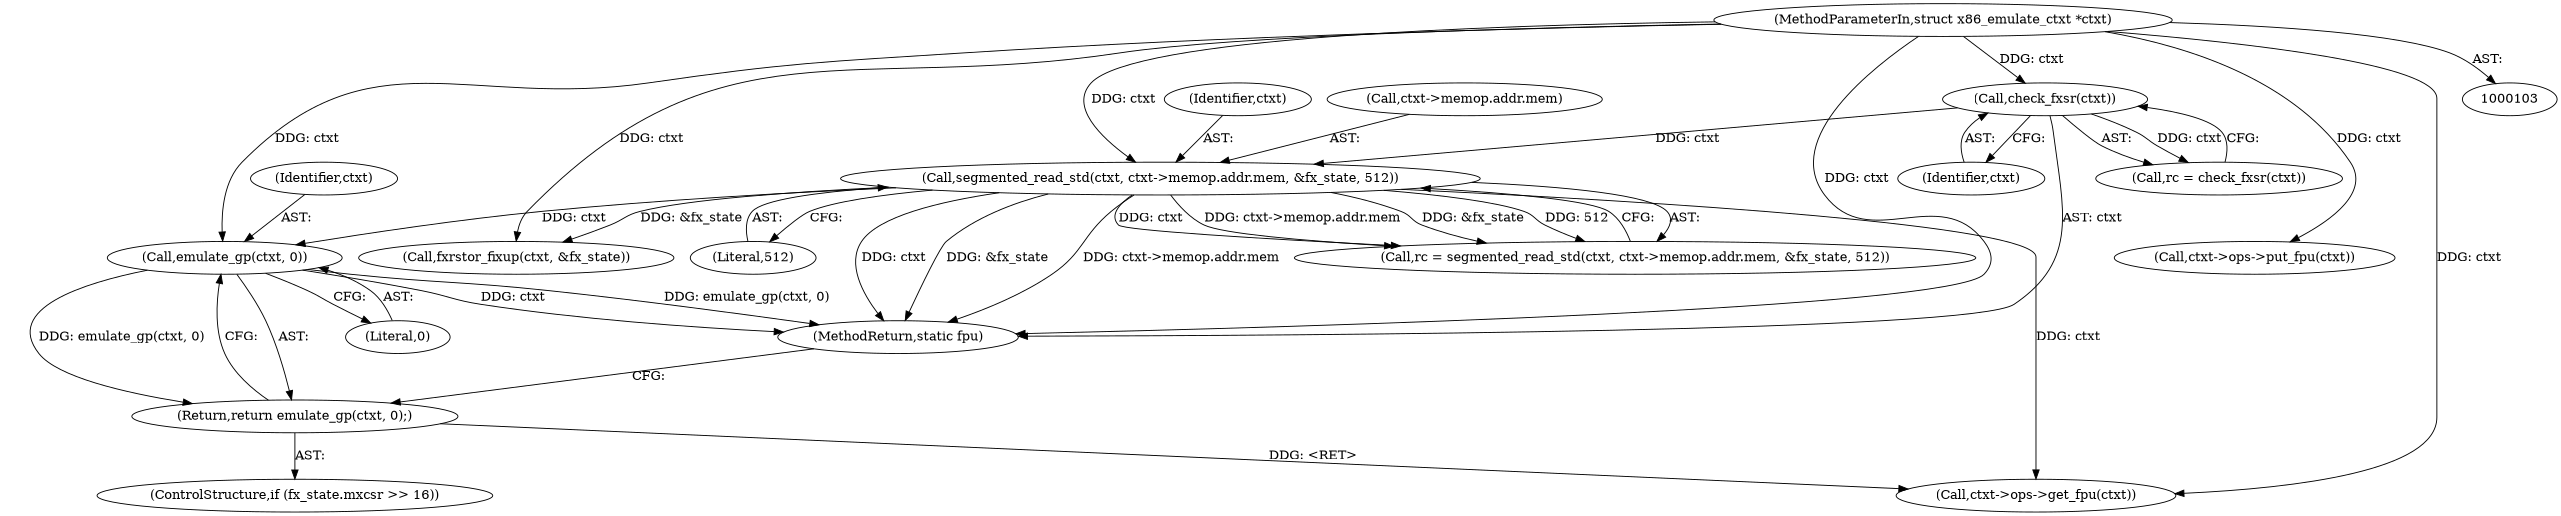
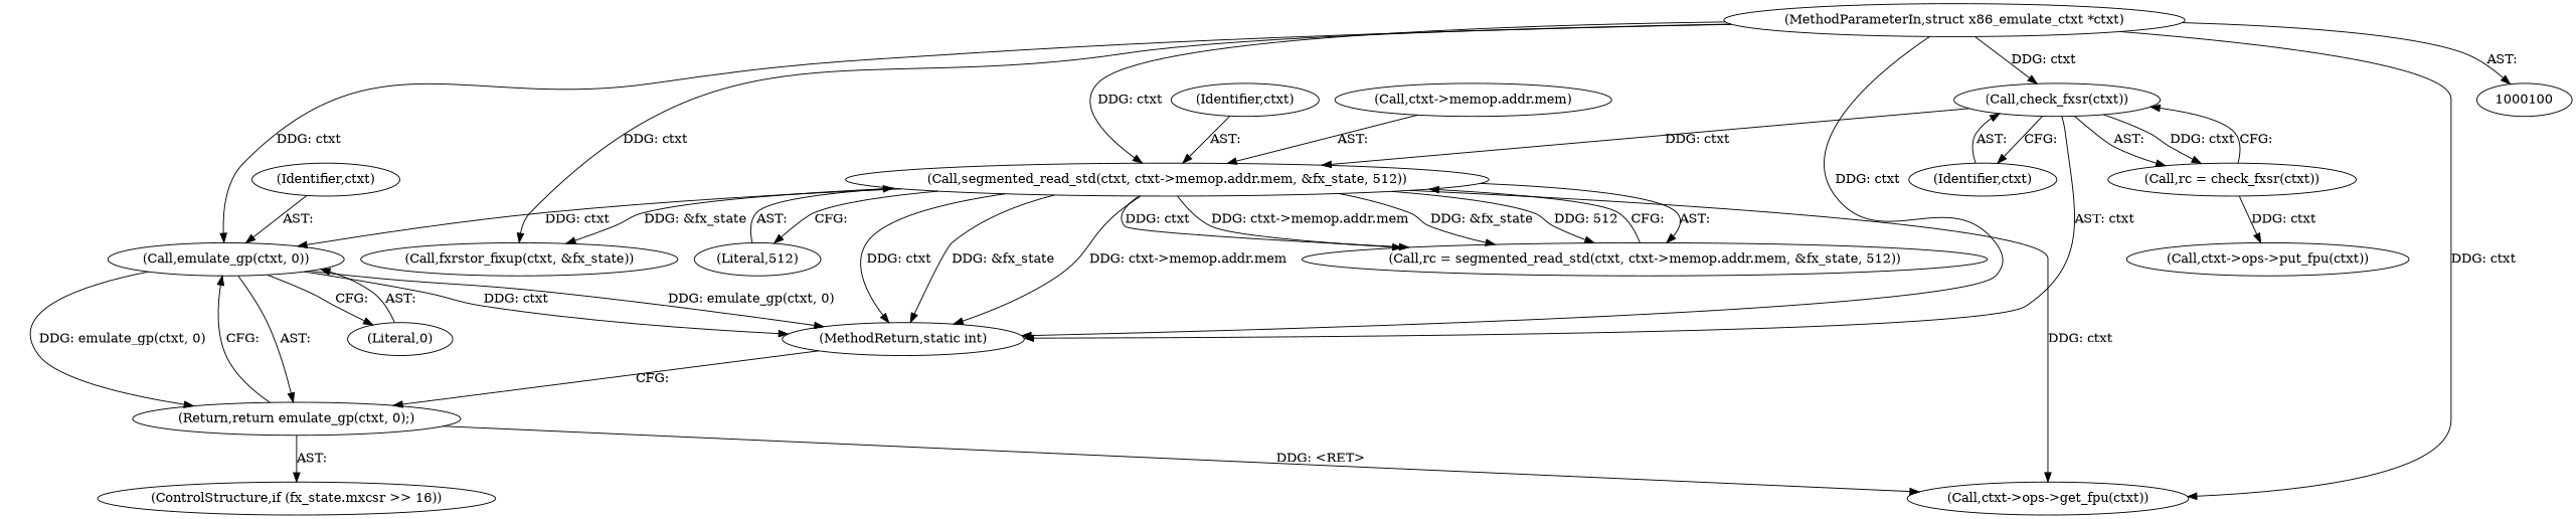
  digraph {
    fontname="DejaVu Serif"
    node [fontname="DejaVu Serif"]
    edge [fontname="DejaVu Serif"]
    n1 [label="(Call,emulate_gp(ctxt, 0))"]
    n2 [label="(Return,return emulate_gp(ctxt, 0);)"]
-   n3 [label="(MethodReturn,static fpu)"]
+   n3 [label="(MethodReturn,static int)"]
    n4 [label="(Literal,0)"]
    n5 [label="(Call,ctxt->ops->get_fpu(ctxt))"]
    n6 [label="(ControlStructure,if (fx_state.mxcsr >> 16))"]
    n7 [label="(Call,segmented_read_std(ctxt, ctxt->memop.addr.mem, &fx_state, 512))"]
    n8 [label="(Call,rc = segmented_read_std(ctxt, ctxt->memop.addr.mem, &fx_state, 512))"]
    n9 [label="(Literal,512)"]
    n10 [label="(Call,fxrstor_fixup(ctxt, &fx_state))"]
    n11 [label="(Call,check_fxsr(ctxt))"]
    n12 [label="(Identifier,ctxt)"]
    n13 [label="(Call,rc = check_fxsr(ctxt))"]
    n14 [label="(MethodParameterIn,struct x86_emulate_ctxt *ctxt)"]
    n15 [label="(Call,ctxt->ops->put_fpu(ctxt))"]
-   1000100 [label=1000103]
+   1000100
    n17 [label="(Identifier,ctxt)"]
    n18 [label="(Identifier,ctxt)"]
    n19 [label="(Call,ctxt->memop.addr.mem)"]
    n1 -> n2 [label="AST: "]
    n1 -> n2 [label="DDG: emulate_gp(ctxt, 0)"]
    n1 -> n3 [label="DDG: emulate_gp(ctxt, 0)"]
    n1 -> n3 [label="DDG: ctxt"]
    n1 -> n4 [label="CFG: "]
    n2 -> n1 [label="CFG: "]
    n2 -> n5 [label="DDG: <RET>"]
    n2 -> n6 [label="AST: "]
    n3 -> n2 [label="CFG: "]
    n4 -> n1 [label="AST: "]
    n7 -> n1 [label="DDG: ctxt"]
    n7 -> n3 [label="DDG: ctxt"]
    n7 -> n3 [label="DDG: ctxt->memop.addr.mem"]
    n7 -> n3 [label="DDG: &fx_state"]
    n7 -> n5 [label="DDG: ctxt"]
    n7 -> n8 [label="AST: "]
    n7 -> n8 [label="DDG: ctxt"]
    n7 -> n8 [label="DDG: ctxt->memop.addr.mem"]
    n7 -> n8 [label="DDG: &fx_state"]
    n7 -> n8 [label="DDG: 512"]
    n7 -> n9 [label="CFG: "]
    n7 -> n10 [label="DDG: &fx_state"]
    n8 -> n7 [label="CFG: "]
    n9 -> n7 [label="AST: "]
    n11 -> n3 [label="AST: ctxt"]
    n11 -> n7 [label="DDG: ctxt"]
    n11 -> n12 [label="CFG: "]
    n11 -> n13 [label="AST: "]
    n11 -> n13 [label="DDG: ctxt"]
    n12 -> n11 [label="AST: "]
    n13 -> n11 [label="CFG: "]
    n14 -> n1 [label="DDG: ctxt"]
    n14 -> n3 [label="DDG: ctxt"]
    n14 -> n5 [label="DDG: ctxt"]
    n14 -> n7 [label="DDG: ctxt"]
    n14 -> n10 [label="DDG: ctxt"]
    n14 -> n11 [label="DDG: ctxt"]
-   n14 -> n15 [label="DDG: ctxt"]
+   n13 -> n15 [label="DDG: ctxt"]
    n14 -> 1000100 [label="AST: "]
    n17 -> n1 [label="AST: "]
    n18 -> n7 [label="AST: "]
    n19 -> n7 [label="AST: "]
  }
